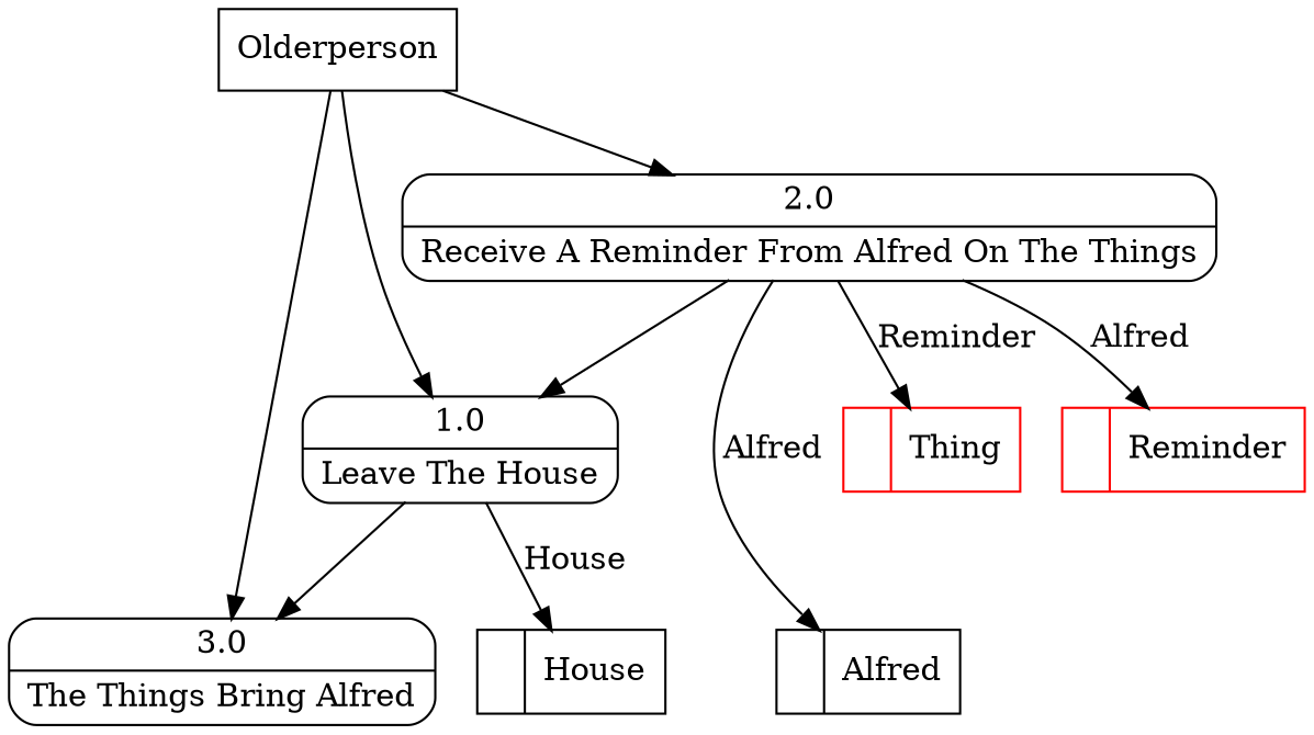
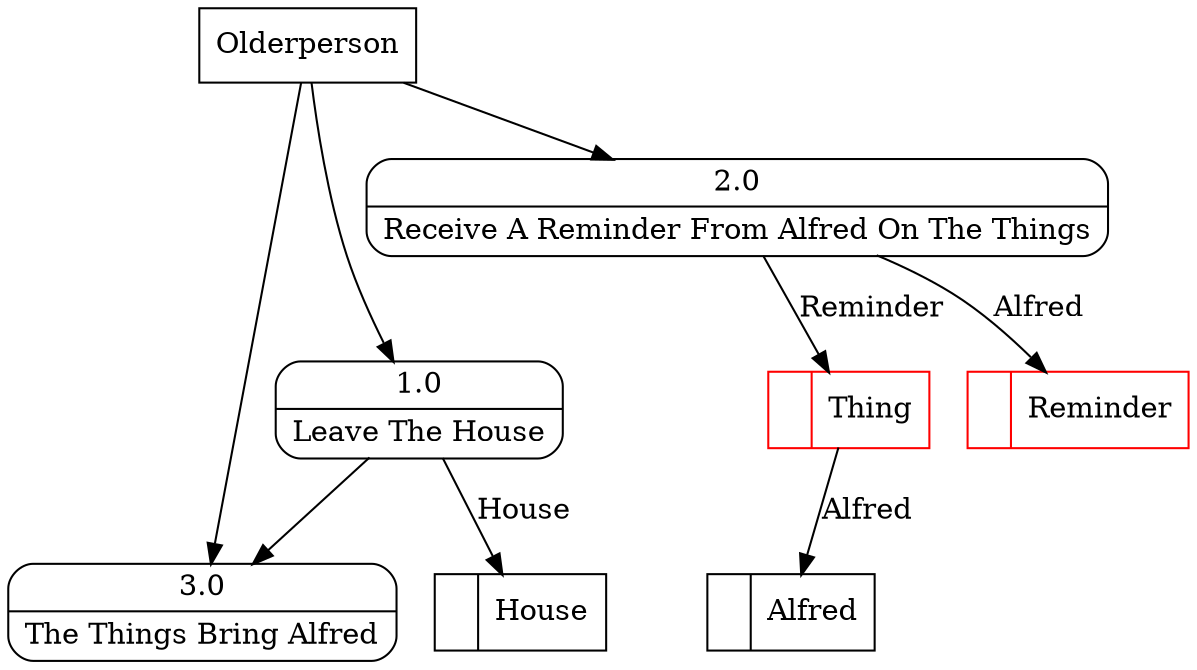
  digraph {
    node [shape=record]
    n1 [label="<f0>  |<f1> House "]
    n2 [label="<f0>  |<f1> Alfred "]
    n3 [color=red label="<f0>  |<f1> Reminder "]
    n4 [color=red label="<f0>  |<f1> Thing "]
    n5 [label=Olderperson shape=box]
    n6 [label="{<f0> 1.0|<f1> Leave The House }" shape=Mrecord]
    n7 [label="{<f0> 2.0|<f1> Receive A Reminder From Alfred On The Things }" shape=Mrecord]
    n8 [label="{<f0> 3.0|<f1> The Things Bring Alfred }" shape=Mrecord]
    n5 -> n6
    n5 -> n7
    n5 -> n8
    n6 -> n1 [label=House]
    n6 -> n8
-   n7 -> n2 [label=Alfred]
+   n4 -> n2 [label=Alfred]
    n7 -> n3 [label=Alfred]
    n7 -> n4 [label=Reminder]
-   n7 -> n6
  }
